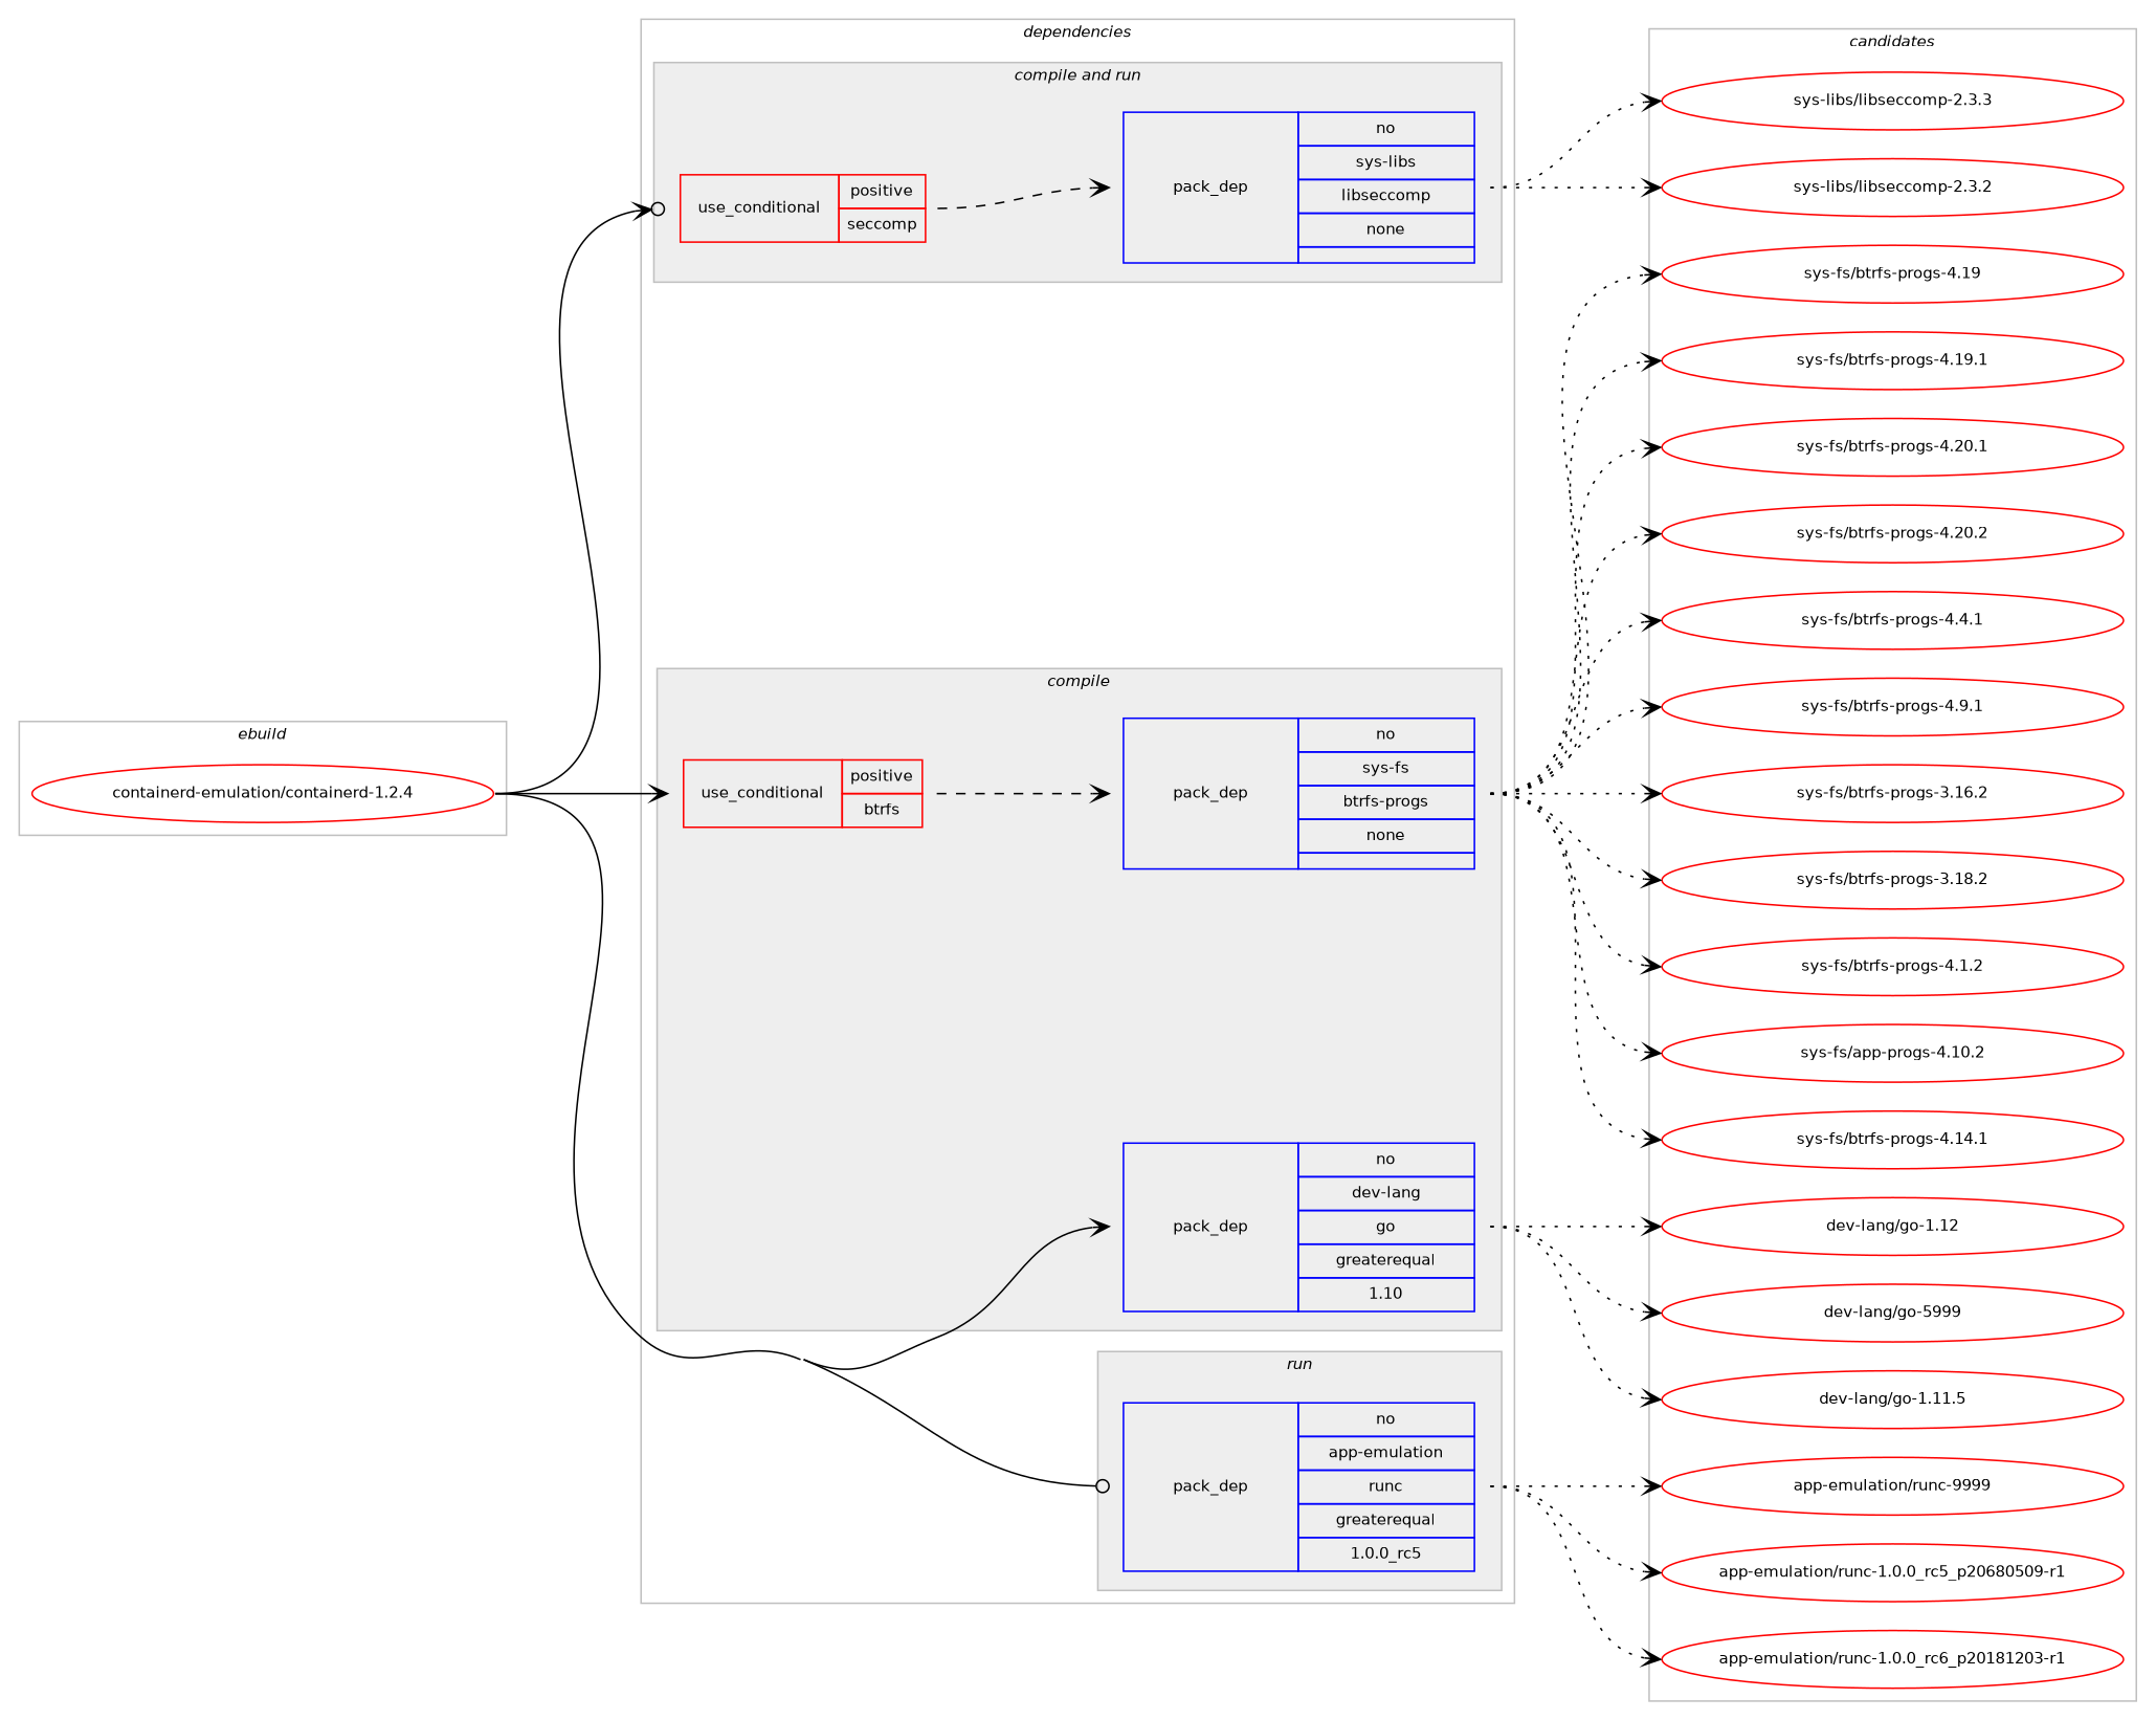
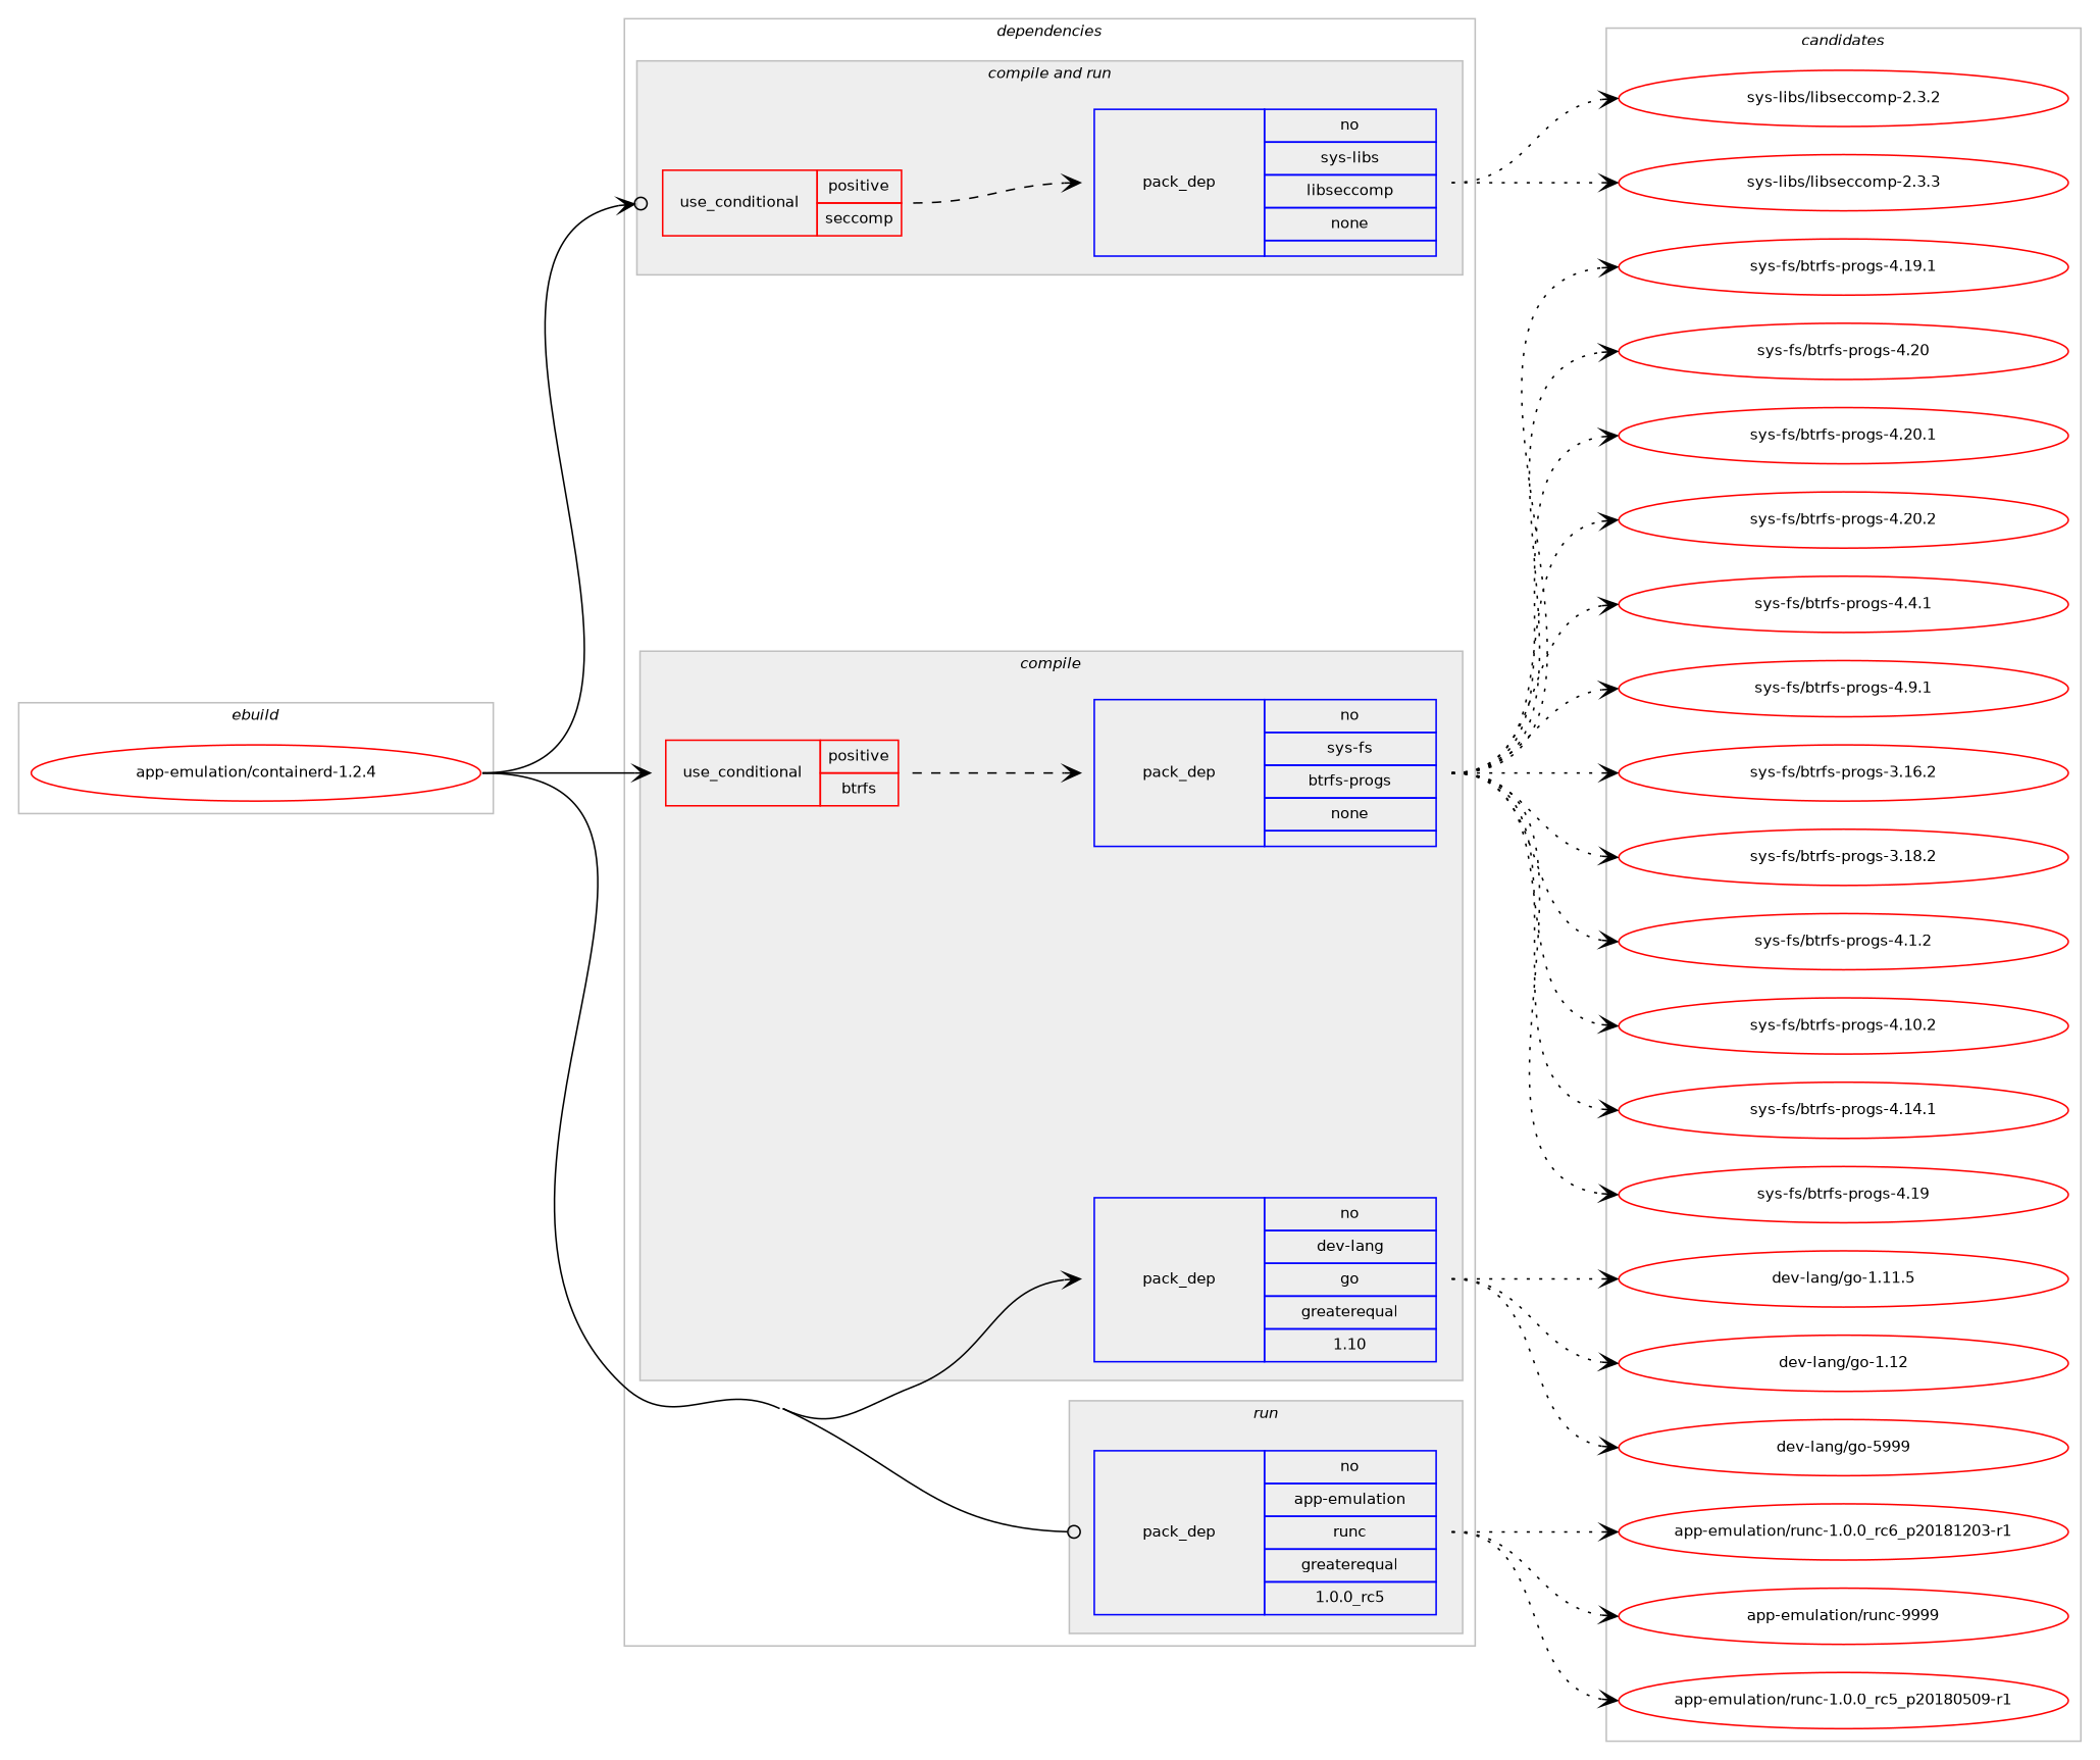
  digraph {
    compound=true
    concentrate=true
    fontname=Helvetica
    fontsize=10
    newrank=true
    rankdir=LR
    ranksep=1.5
    node [color=red fontname=Helvetica fontsize=10]
    edge [arrowhead=vee headport=w style=dotted tailport=e weight=100]
-   n1 [label="containerd-emulation/containerd-1.2.4" width=4]
+   n1 [label="app-emulation/containerd-1.2.4" width=4]
    n2 [color=blue label=<<TABLE BORDER="0" CELLBORDER="1" CELLSPACING="0" CELLPADDING="4" WIDTH="220"><TR><TD ROWSPAN="6" CELLPADDING="30">pack_dep</TD></TR><TR><TD WIDTH="110">no</TD></TR><TR><TD>sys-fs</TD></TR><TR><TD>btrfs-progs</TD></TR><TR><TD>none</TD></TR><TR><TD></TD></TR></TABLE>> shape=none]
    n3 [label=<<TABLE BORDER="0" CELLBORDER="1" CELLSPACING="0" CELLPADDING="4"><TR><TD ROWSPAN="3" CELLPADDING="10">use_conditional</TD></TR><TR><TD>positive</TD></TR><TR><TD>btrfs</TD></TR></TABLE>> shape=none]
    n4 [color=blue label=<<TABLE BORDER="0" CELLBORDER="1" CELLSPACING="0" CELLPADDING="4" WIDTH="220"><TR><TD ROWSPAN="6" CELLPADDING="30">pack_dep</TD></TR><TR><TD WIDTH="110">no</TD></TR><TR><TD>dev-lang</TD></TR><TR><TD>go</TD></TR><TR><TD>greaterequal</TD></TR><TR><TD>1.10</TD></TR></TABLE>> shape=none]
    n5 [color=blue label=<<TABLE BORDER="0" CELLBORDER="1" CELLSPACING="0" CELLPADDING="4" WIDTH="220"><TR><TD ROWSPAN="6" CELLPADDING="30">pack_dep</TD></TR><TR><TD WIDTH="110">no</TD></TR><TR><TD>sys-libs</TD></TR><TR><TD>libseccomp</TD></TR><TR><TD>none</TD></TR><TR><TD></TD></TR></TABLE>> shape=none]
    n6 [label=<<TABLE BORDER="0" CELLBORDER="1" CELLSPACING="0" CELLPADDING="4"><TR><TD ROWSPAN="3" CELLPADDING="10">use_conditional</TD></TR><TR><TD>positive</TD></TR><TR><TD>seccomp</TD></TR></TABLE>> shape=none]
    n7 [color=blue label=<<TABLE BORDER="0" CELLBORDER="1" CELLSPACING="0" CELLPADDING="4" WIDTH="220"><TR><TD ROWSPAN="6" CELLPADDING="30">pack_dep</TD></TR><TR><TD WIDTH="110">no</TD></TR><TR><TD>app-emulation</TD></TR><TR><TD>runc</TD></TR><TR><TD>greaterequal</TD></TR><TR><TD>1.0.0_rc5</TD></TR></TABLE>> shape=none]
    n8 [label="sys-fs/btrfs-progs-3.16.2" width=4]
    n9 [label="sys-fs/btrfs-progs-3.18.2" width=4]
    n10 [label="sys-fs/btrfs-progs-4.1.2" width=4]
-   n11 [label="sys-fs/app-progs-4.10.2" width=4]
+   n11 [label="sys-fs/btrfs-progs-4.10.2" width=4]
    n12 [label="sys-fs/btrfs-progs-4.14.1" width=4]
    n13 [label="sys-fs/btrfs-progs-4.19" width=4]
    n14 [label="sys-fs/btrfs-progs-4.19.1" width=4]
+   n15 [label="sys-fs/btrfs-progs-4.20" width=4]
    n16 [label="sys-fs/btrfs-progs-4.20.1" width=4]
    n17 [label="sys-fs/btrfs-progs-4.20.2" width=4]
    n18 [label="sys-fs/btrfs-progs-4.4.1" width=4]
    n19 [label="sys-fs/btrfs-progs-4.9.1" width=4]
    n20 [label="dev-lang/go-1.11.5" width=4]
    n21 [label="dev-lang/go-1.12" width=4]
    n22 [label="dev-lang/go-5999" width=4]
    n23 [label="sys-libs/libseccomp-2.3.2" width=4]
    n24 [label="sys-libs/libseccomp-2.3.3" width=4]
-   n25 [label="app-emulation/runc-1.0.0_rc5_p20680509-r1" width=4]
+   n25 [label="app-emulation/runc-1.0.0_rc5_p20180509-r1" width=4]
    n26 [label="app-emulation/runc-1.0.0_rc6_p20181203-r1" width=4]
    n27 [label="app-emulation/runc-9999" width=4]
    subgraph cluster_1 {
      color=gray
      label=<<i>ebuild</i>>
      rank=same
      n1
    }
    subgraph cluster_2 {
      color=gray
      label=<<i>dependencies</i>>
      subgraph cluster_3 {
        color=gray
        fillcolor="#eeeeee"
        label=<<i>compile</i>>
        style=filled
        subgraph sub_4 {
          color=gray
          fillcolor="#eeeeee"
          label=<<i>compile</i>>
          style=filled
          n3
          subgraph sub_5 {
            color=gray
            fillcolor="#eeeeee"
            label=<<i>compile</i>>
            style=filled
            n2
          }
        }
        subgraph sub_6 {
          color=gray
          fillcolor="#eeeeee"
          label=<<i>compile</i>>
          style=filled
          n4
        }
      }
      subgraph cluster_7 {
        color=gray
        fillcolor="#eeeeee"
        label=<<i>compile and run</i>>
        style=filled
        subgraph sub_8 {
          color=gray
          fillcolor="#eeeeee"
          label=<<i>compile and run</i>>
          style=filled
          n6
          subgraph sub_9 {
            color=gray
            fillcolor="#eeeeee"
            label=<<i>compile and run</i>>
            style=filled
            n5
          }
        }
      }
      subgraph cluster_10 {
        color=gray
        fillcolor="#eeeeee"
        label=<<i>run</i>>
        style=filled
        subgraph sub_11 {
          color=gray
          fillcolor="#eeeeee"
          label=<<i>run</i>>
          style=filled
          n7
        }
      }
    }
    subgraph cluster_12 {
      color=gray
      label=<<i>candidates</i>>
      rank=same
      subgraph sub_13 {
        color=black
        label=<<i>candidates</i>>
        nodesep=1
        rank=same
        n8
        n9
        n10
        n11
        n12
        n13
        n14
+       n15
        n16
        n17
        n18
        n19
      }
      subgraph sub_14 {
        color=black
        label=<<i>candidates</i>>
        nodesep=1
        rank=same
        n20
        n21
        n22
      }
      subgraph sub_15 {
        color=black
        label=<<i>candidates</i>>
        nodesep=1
        rank=same
        n23
        n24
      }
      subgraph sub_16 {
        color=black
        label=<<i>candidates</i>>
        nodesep=1
        rank=same
        n25
        n26
        n27
      }
    }
    n1 -> n3 [style=solid weight=20]
    n1 -> n4 [style=solid weight=20]
    n1 -> n6 [arrowhead=odotvee style=solid weight=20]
    n1 -> n7 [arrowhead=odot style=solid weight=20]
    n2 -> n8
    n2 -> n9
    n2 -> n10
    n2 -> n11
    n2 -> n12
    n2 -> n13
    n2 -> n14
+   n2 -> n15
    n2 -> n16
    n2 -> n17
    n2 -> n18
    n2 -> n19
    n3 -> n2 [style=dashed weight=20]
    n4 -> n20
    n4 -> n21
    n4 -> n22
    n5 -> n23
    n5 -> n24
    n6 -> n5 [style=dashed weight=20]
    n7 -> n25
    n7 -> n26
    n7 -> n27
  }
